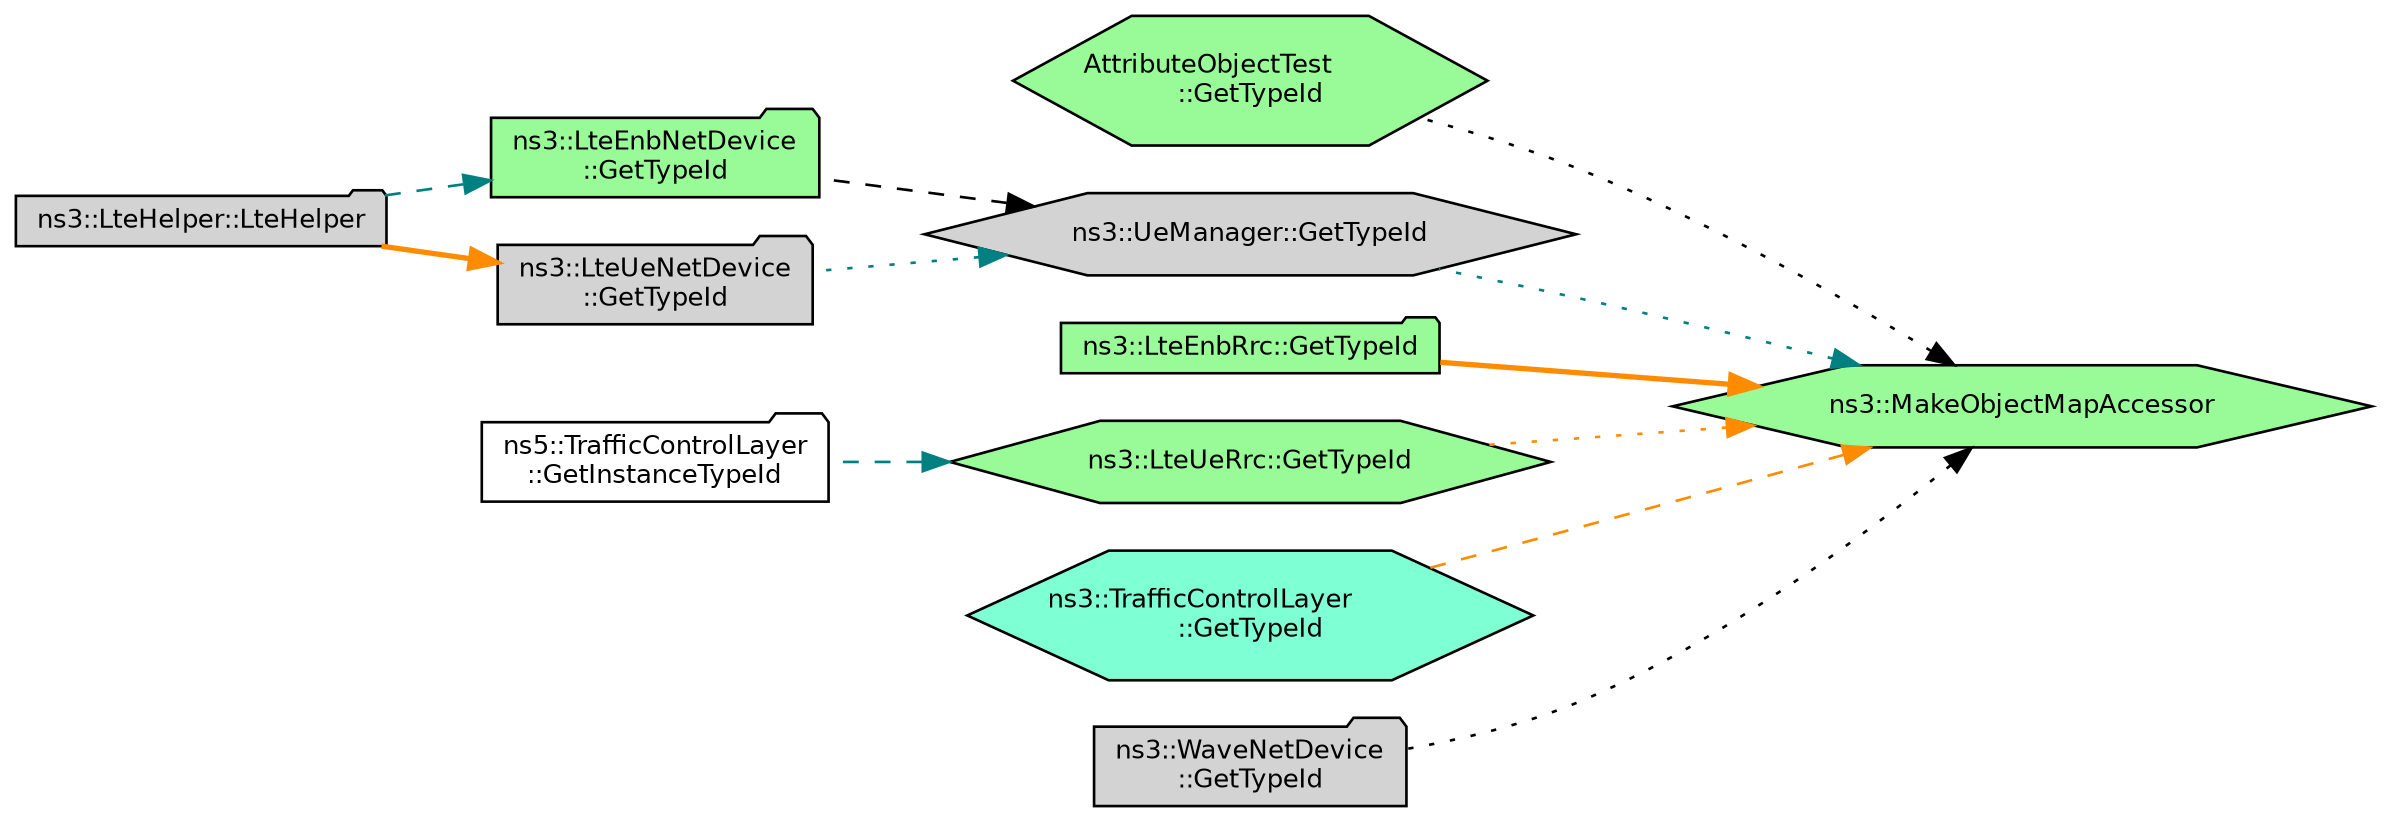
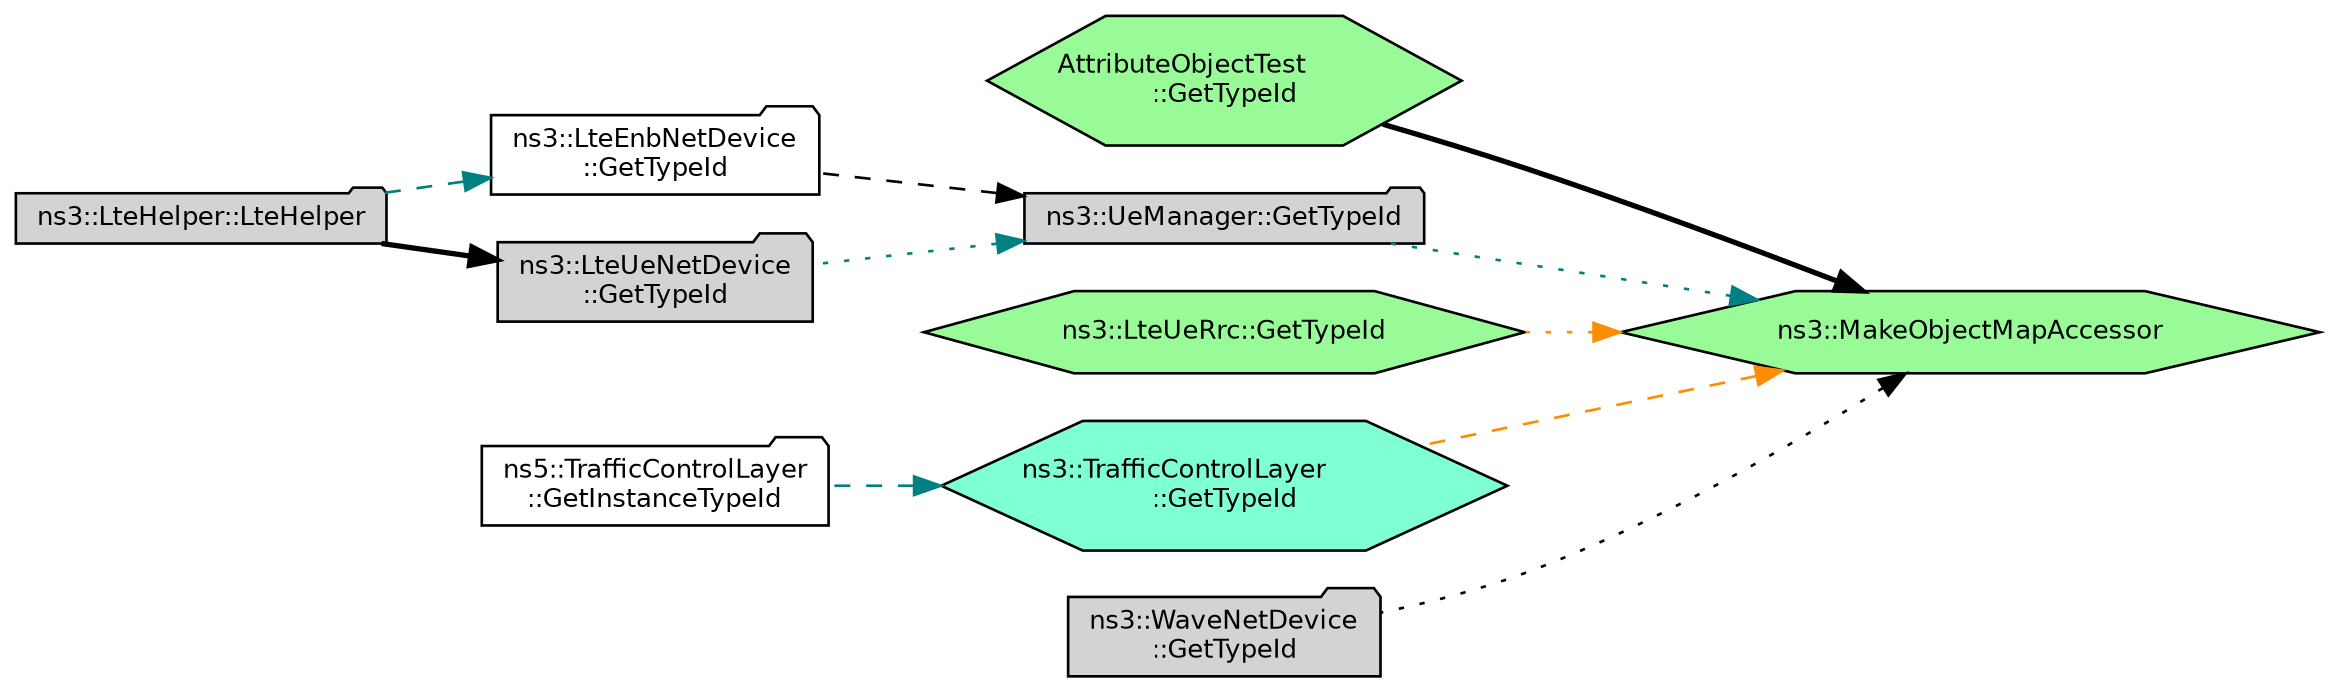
  digraph {
    rankdir=RL
    node [color=black fillcolor=palegreen fontname=Helvetica fontsize=10 shape=folder style=filled]
    edge [color=teal dir=back fontname=Helvetica fontsize=10 labelfontname=Helvetica labelfontsize=10 style=dotted]
    n1 [fontcolor=black height=0.2 label="ns3::MakeObjectMapAccessor" shape=hexagon width=0.4]
    n2 [height=0.2 label="AttributeObjectTest\l::GetTypeId" shape=hexagon width=0.4]
-   n3 [fillcolor=lightgrey height=0.2 label="ns3::UeManager::GetTypeId" shape=hexagon width=0.4]
-   n4 [height=0.2 label="ns3::LteEnbRrc::GetTypeId" width=0.4]
+   n3 [fillcolor=lightgrey height=0.2 label="ns3::UeManager::GetTypeId" width=0.4]
    n5 [height=0.2 label="ns3::LteUeRrc::GetTypeId" shape=hexagon width=0.4]
    n6 [fillcolor=aquamarine height=0.2 label="ns3::TrafficControlLayer\l::GetTypeId" shape=hexagon width=0.4]
    n7 [fillcolor=lightgrey height=0.2 label="ns3::WaveNetDevice\l::GetTypeId" width=0.4]
-   n8 [height=0.2 label="ns3::LteEnbNetDevice\l::GetTypeId" width=0.4]
+   n8 [fillcolor=white height=0.2 label="ns3::LteEnbNetDevice\l::GetTypeId" width=0.4]
    n9 [fillcolor=lightgrey height=0.2 label="ns3::LteHelper::LteHelper" width=0.4]
    n10 [fillcolor=lightgrey height=0.2 label="ns3::LteUeNetDevice\l::GetTypeId" width=0.4]
    n11 [fillcolor=white height=0.2 label="ns5::TrafficControlLayer\l::GetInstanceTypeId" width=0.4]
-   n1 -> n2 [color=black]
+   n1 -> n2 [color=black style=bold]
    n1 -> n3
-   n1 -> n4 [color=darkorange style=bold]
    n1 -> n5 [color=darkorange]
    n1 -> n6 [color=darkorange style=dashed]
    n1 -> n7 [color=black]
    n3 -> n8 [color=black style=dashed]
    n3 -> n10
-   n5 -> n11 [style=dashed]
+   n6 -> n11 [style=dashed]
    n8 -> n9 [style=dashed]
-   n10 -> n9 [color=darkorange style=bold]
+   n10 -> n9 [color=black style=bold]
  }
